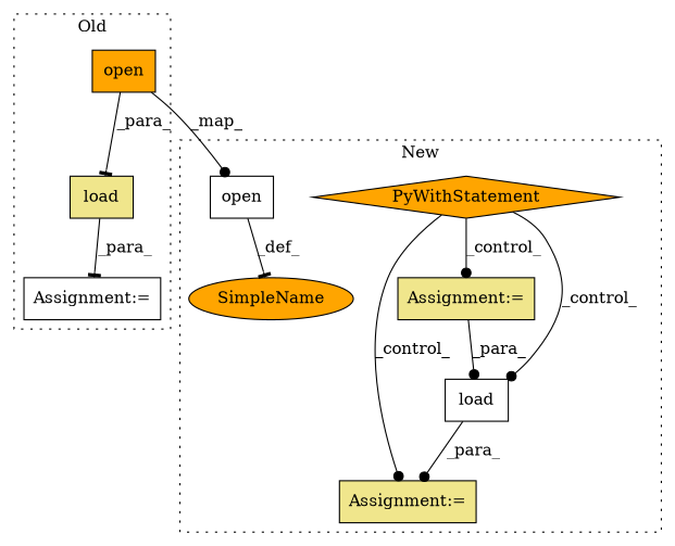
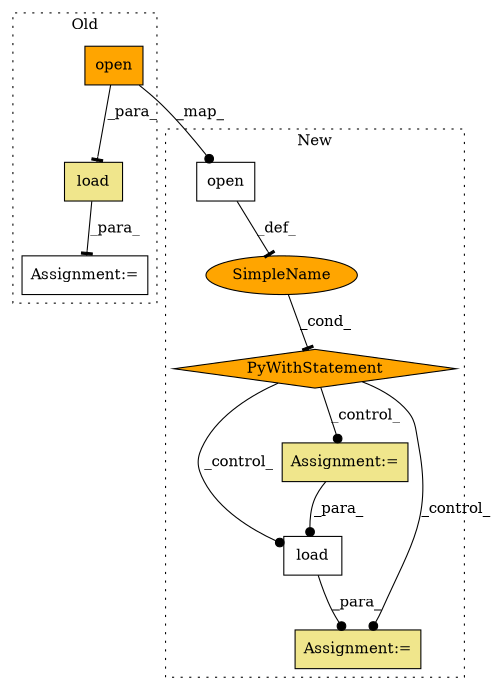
  digraph {
    node [a=32 l="5,1" shape=box style=filled fillcolor=khaki]
    edge [arrowhead=dot]
    n1 [label=load s="849,884"]
    n2 [a=7 l=1 label="Assignment:=" s=841 fillcolor=white]
    n3 [label=open s="854,883" fillcolor=orange]
    n4 [label=load s="1026,1032" fillcolor=white]
    n5 [a=7 l=1 label="Assignment:=" s=1018]
    n6 [a=7 l=1 label="Assignment:=" s=1003]
    n7 [a=42 label=SimpleName shape=ellipse fillcolor=orange l=""]
    n8 [a=104 l="10,2" label=PyWithStatement s="948,988" shape=diamond fillcolor=orange]
    n9 [label=open s="958,987" fillcolor=white]
    subgraph cluster_1 {
      label=Old
      style=dotted
      n1
      n2
      n3
    }
    subgraph cluster_2 {
      label=New
      style=dotted
      n4
      n5
      n6
      n7
      n8
      n9
    }
    n1 -> n2 [label=_para_ arrowhead=tee]
    n3 -> n1 [label=_para_ arrowhead=tee]
    n3 -> n9 [label=_map_]
    n4 -> n5 [label=_para_]
    n6 -> n4 [label=_para_]
+   n7 -> n8 [label=_cond_ arrowhead=tee]
    n8 -> n4 [label=_control_]
    n8 -> n5 [label=_control_]
    n8 -> n6 [label=_control_]
    n9 -> n7 [label=_def_ arrowhead=tee]
  }
